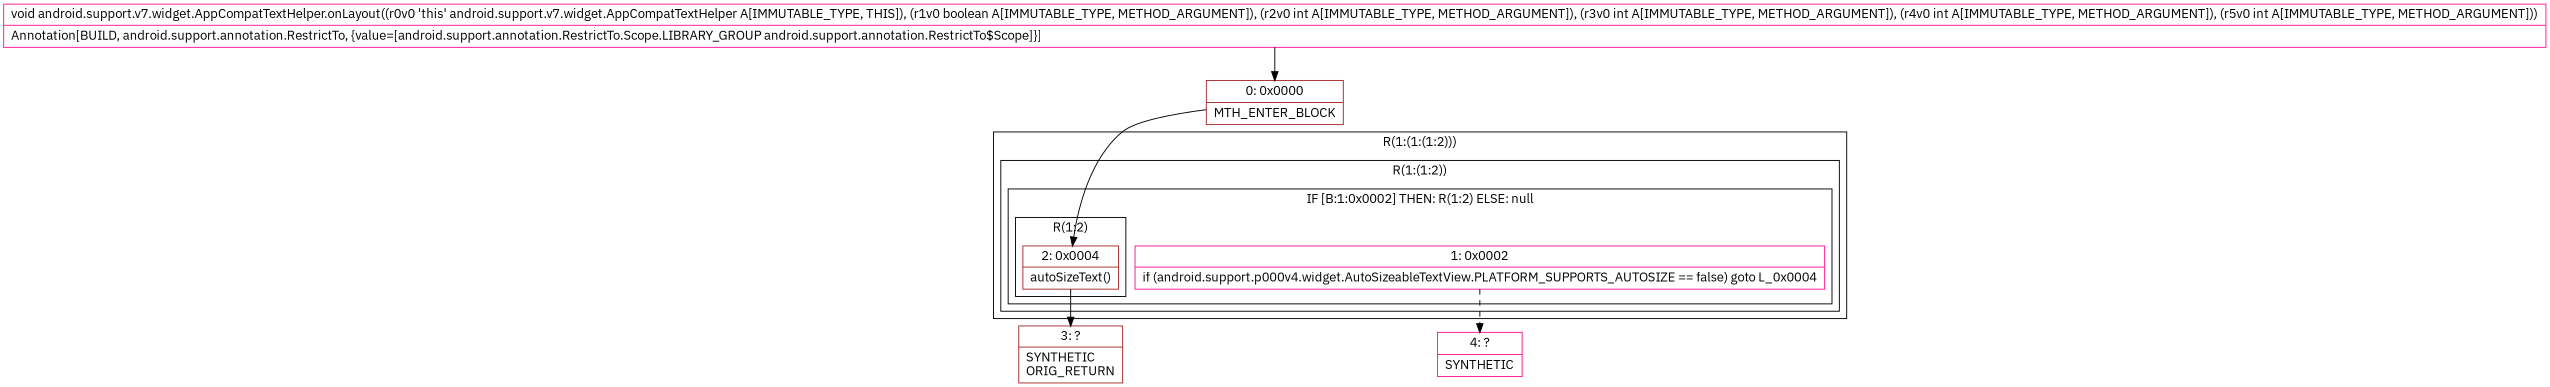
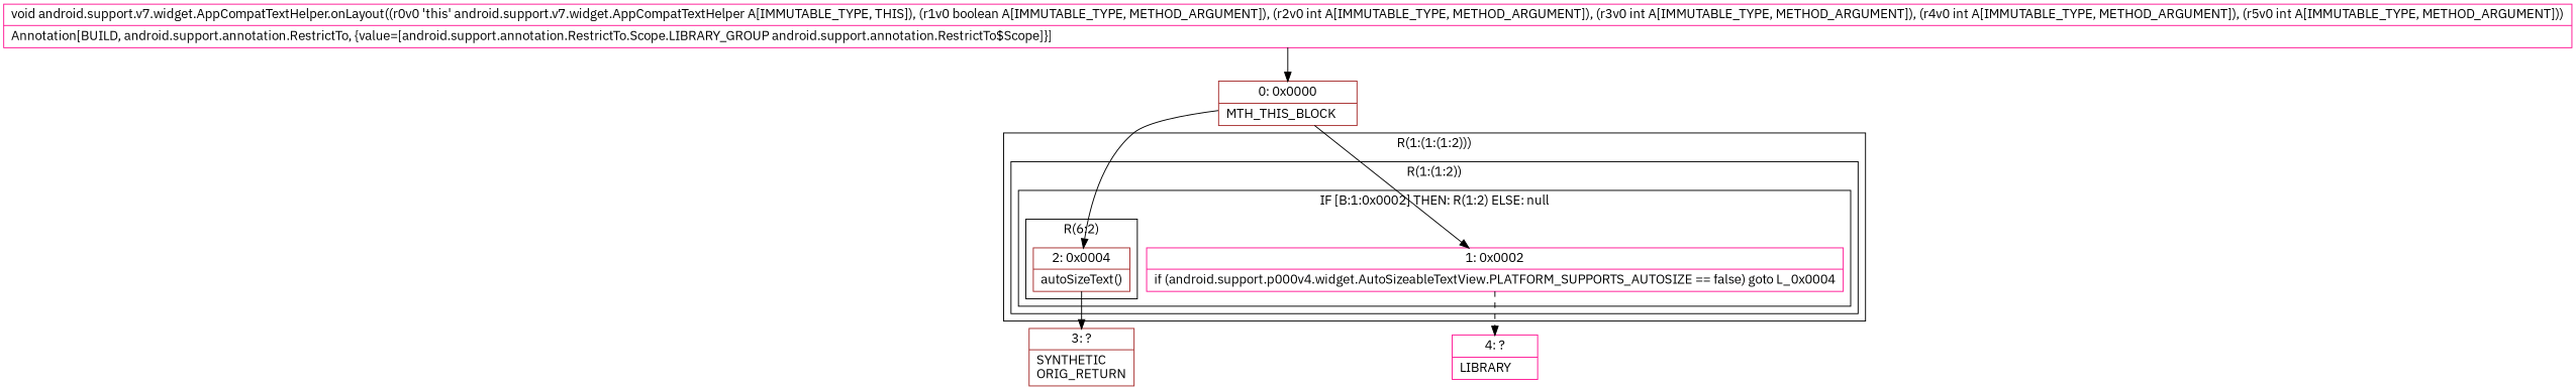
  digraph {
    fontname="IBM Plex Sans"
    node [color=brown fontname="IBM Plex Sans" shape=record]
    edge [fontname="IBM Plex Sans"]
    n1 [label="{2\:\ 0x0004|autoSizeText()\l}"]
    n2 [color=deeppink label="{1\:\ 0x0002|if (android.support.p000v4.widget.AutoSizeableTextView.PLATFORM_SUPPORTS_AUTOSIZE == false) goto L_0x0004\l}"]
    n3 [label="{3\:\ ?|SYNTHETIC\lORIG_RETURN\l}"]
-   n4 [color=deeppink label="{4\:\ ?|SYNTHETIC\l}"]
-   n5 [label="{0\:\ 0x0000|MTH_ENTER_BLOCK\l}"]
+   n4 [color=deeppink label="{4\:\ ?|LIBRARY\l}"]
+   n5 [label="{0\:\ 0x0000|MTH_THIS_BLOCK\l}"]
    n6 [color=deeppink label="{void android.support.v7.widget.AppCompatTextHelper.onLayout((r0v0 'this' android.support.v7.widget.AppCompatTextHelper A[IMMUTABLE_TYPE, THIS]), (r1v0 boolean A[IMMUTABLE_TYPE, METHOD_ARGUMENT]), (r2v0 int A[IMMUTABLE_TYPE, METHOD_ARGUMENT]), (r3v0 int A[IMMUTABLE_TYPE, METHOD_ARGUMENT]), (r4v0 int A[IMMUTABLE_TYPE, METHOD_ARGUMENT]), (r5v0 int A[IMMUTABLE_TYPE, METHOD_ARGUMENT]))  | Annotation[BUILD, android.support.annotation.RestrictTo, \{value=[android.support.annotation.RestrictTo.Scope.LIBRARY_GROUP android.support.annotation.RestrictTo$Scope]\}]\l}"]
    subgraph cluster_1 {
      label="R(1:(1:(1:2)))"
      subgraph cluster_2 {
        label="R(1:(1:2))"
        subgraph cluster_3 {
          label="IF [B:1:0x0002] THEN: R(1:2) ELSE: null"
          n2
          subgraph cluster_4 {
-           label="R(1:2)"
+           label="R(6:2)"
            n1
          }
        }
      }
    }
    n1 -> n3
    n2 -> n4 [style=dashed]
    n5 -> n1
+   n5 -> n2
    n6 -> n5
  }
